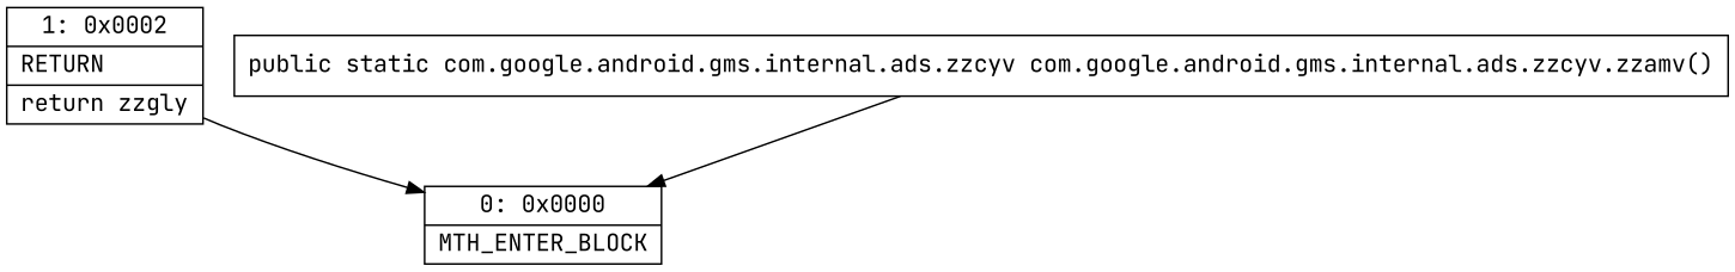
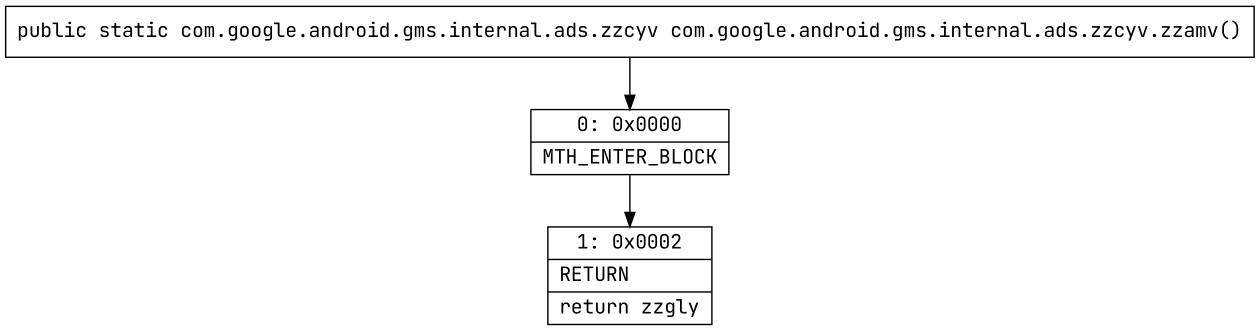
  digraph {
    fontname="JetBrains Mono"
    node [shape=record fontname="JetBrains Mono"]
    edge [fontname="JetBrains Mono"]
    n1 [label="{0\:\ 0x0000|MTH_ENTER_BLOCK\l}"]
    n2 [label="{1\:\ 0x0002|RETURN\l|return zzgly\l}"]
    n3 [label="{public static com.google.android.gms.internal.ads.zzcyv com.google.android.gms.internal.ads.zzcyv.zzamv() }"]
-   n2 -> n1
+   n1 -> n2
    n3 -> n1
  }
